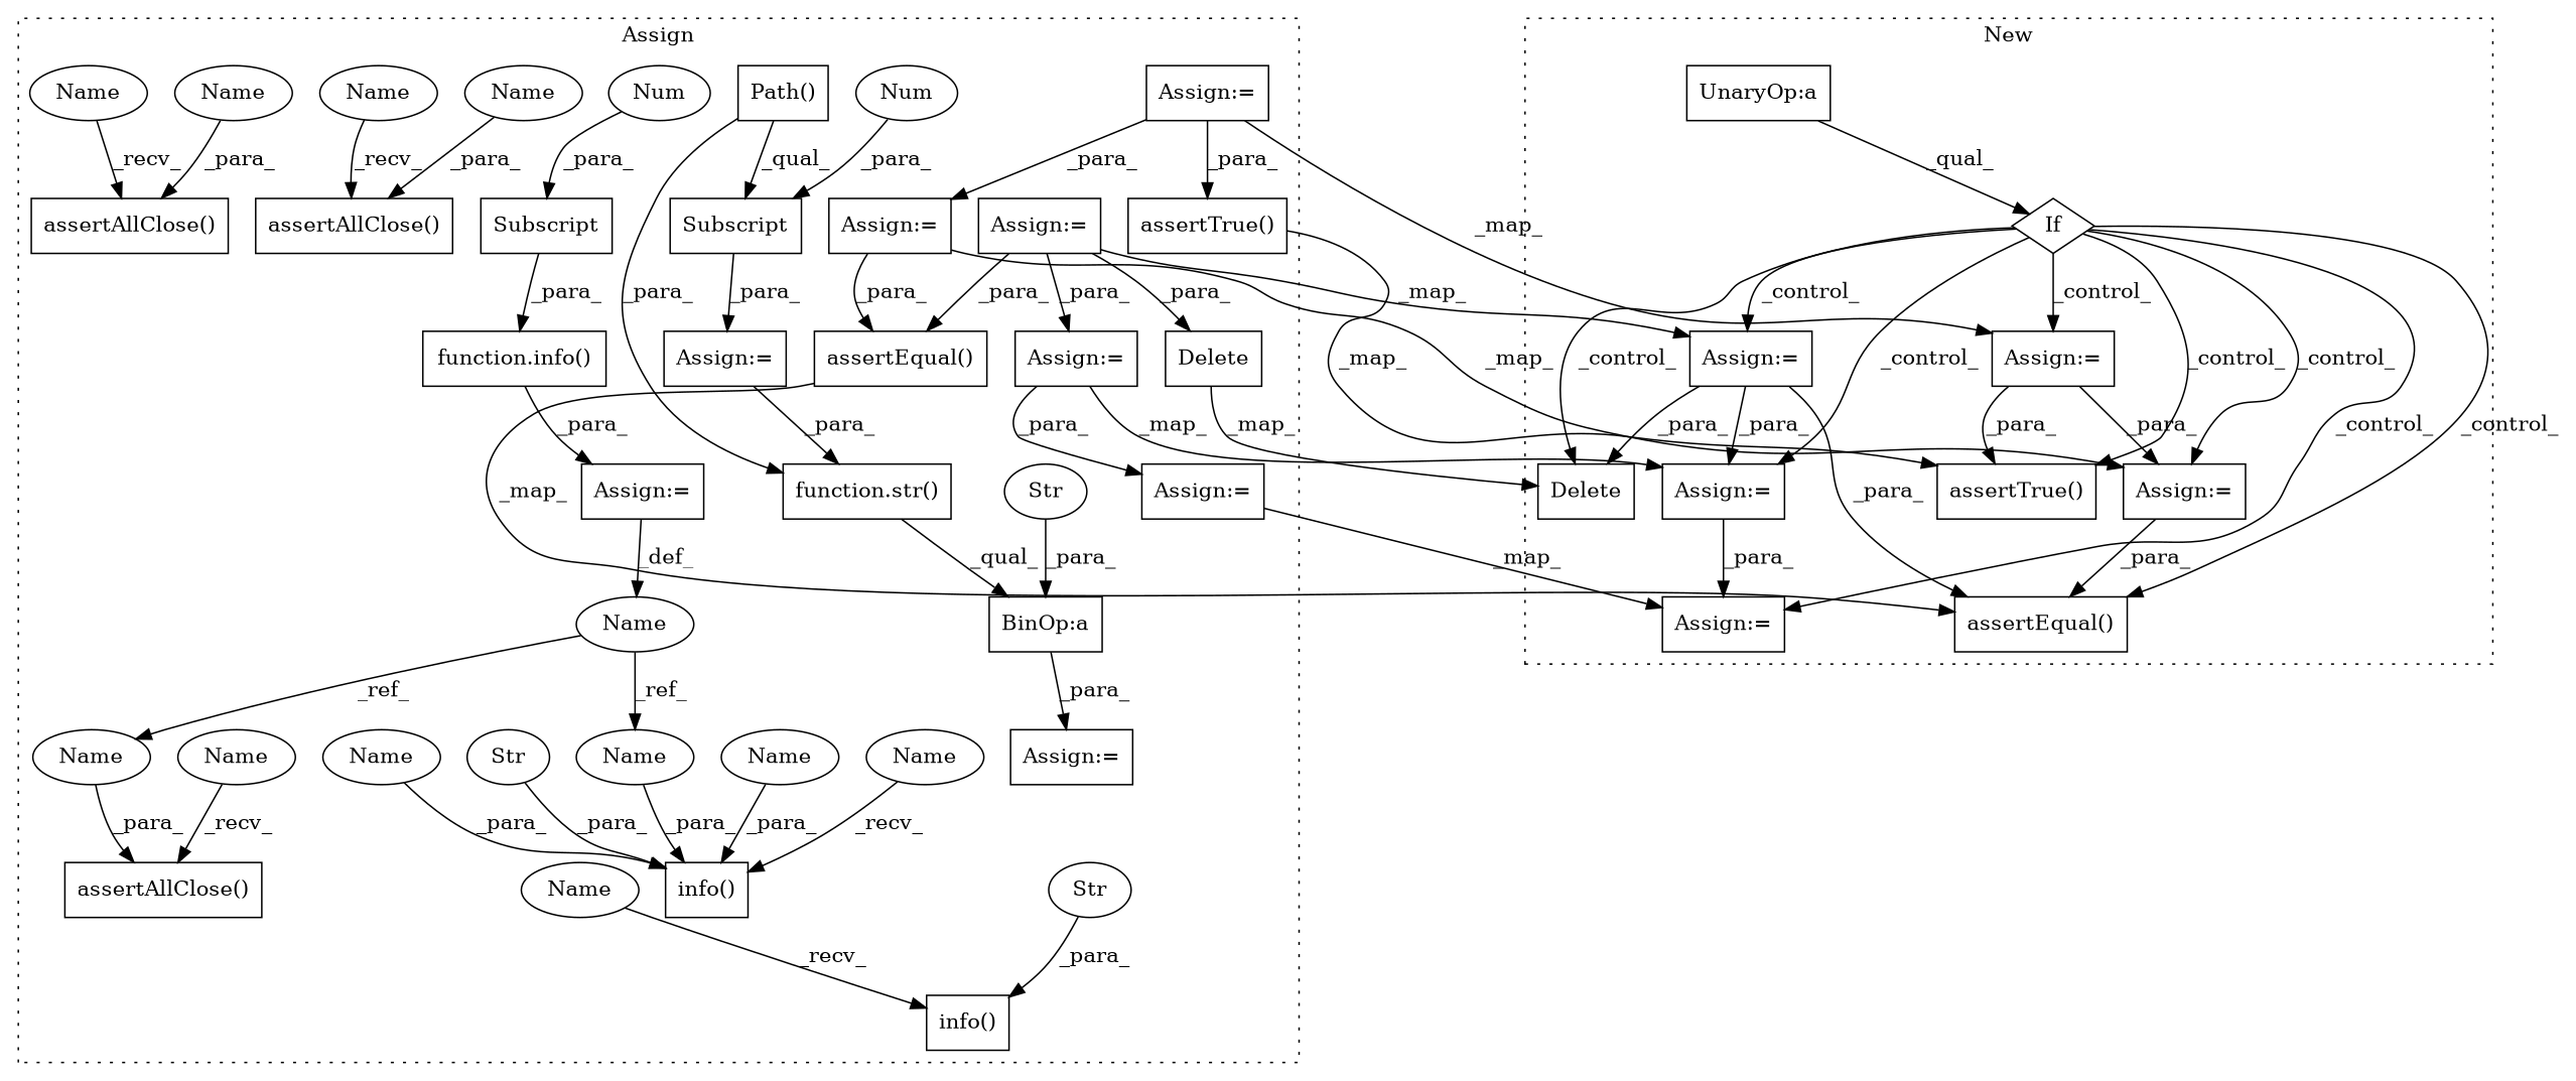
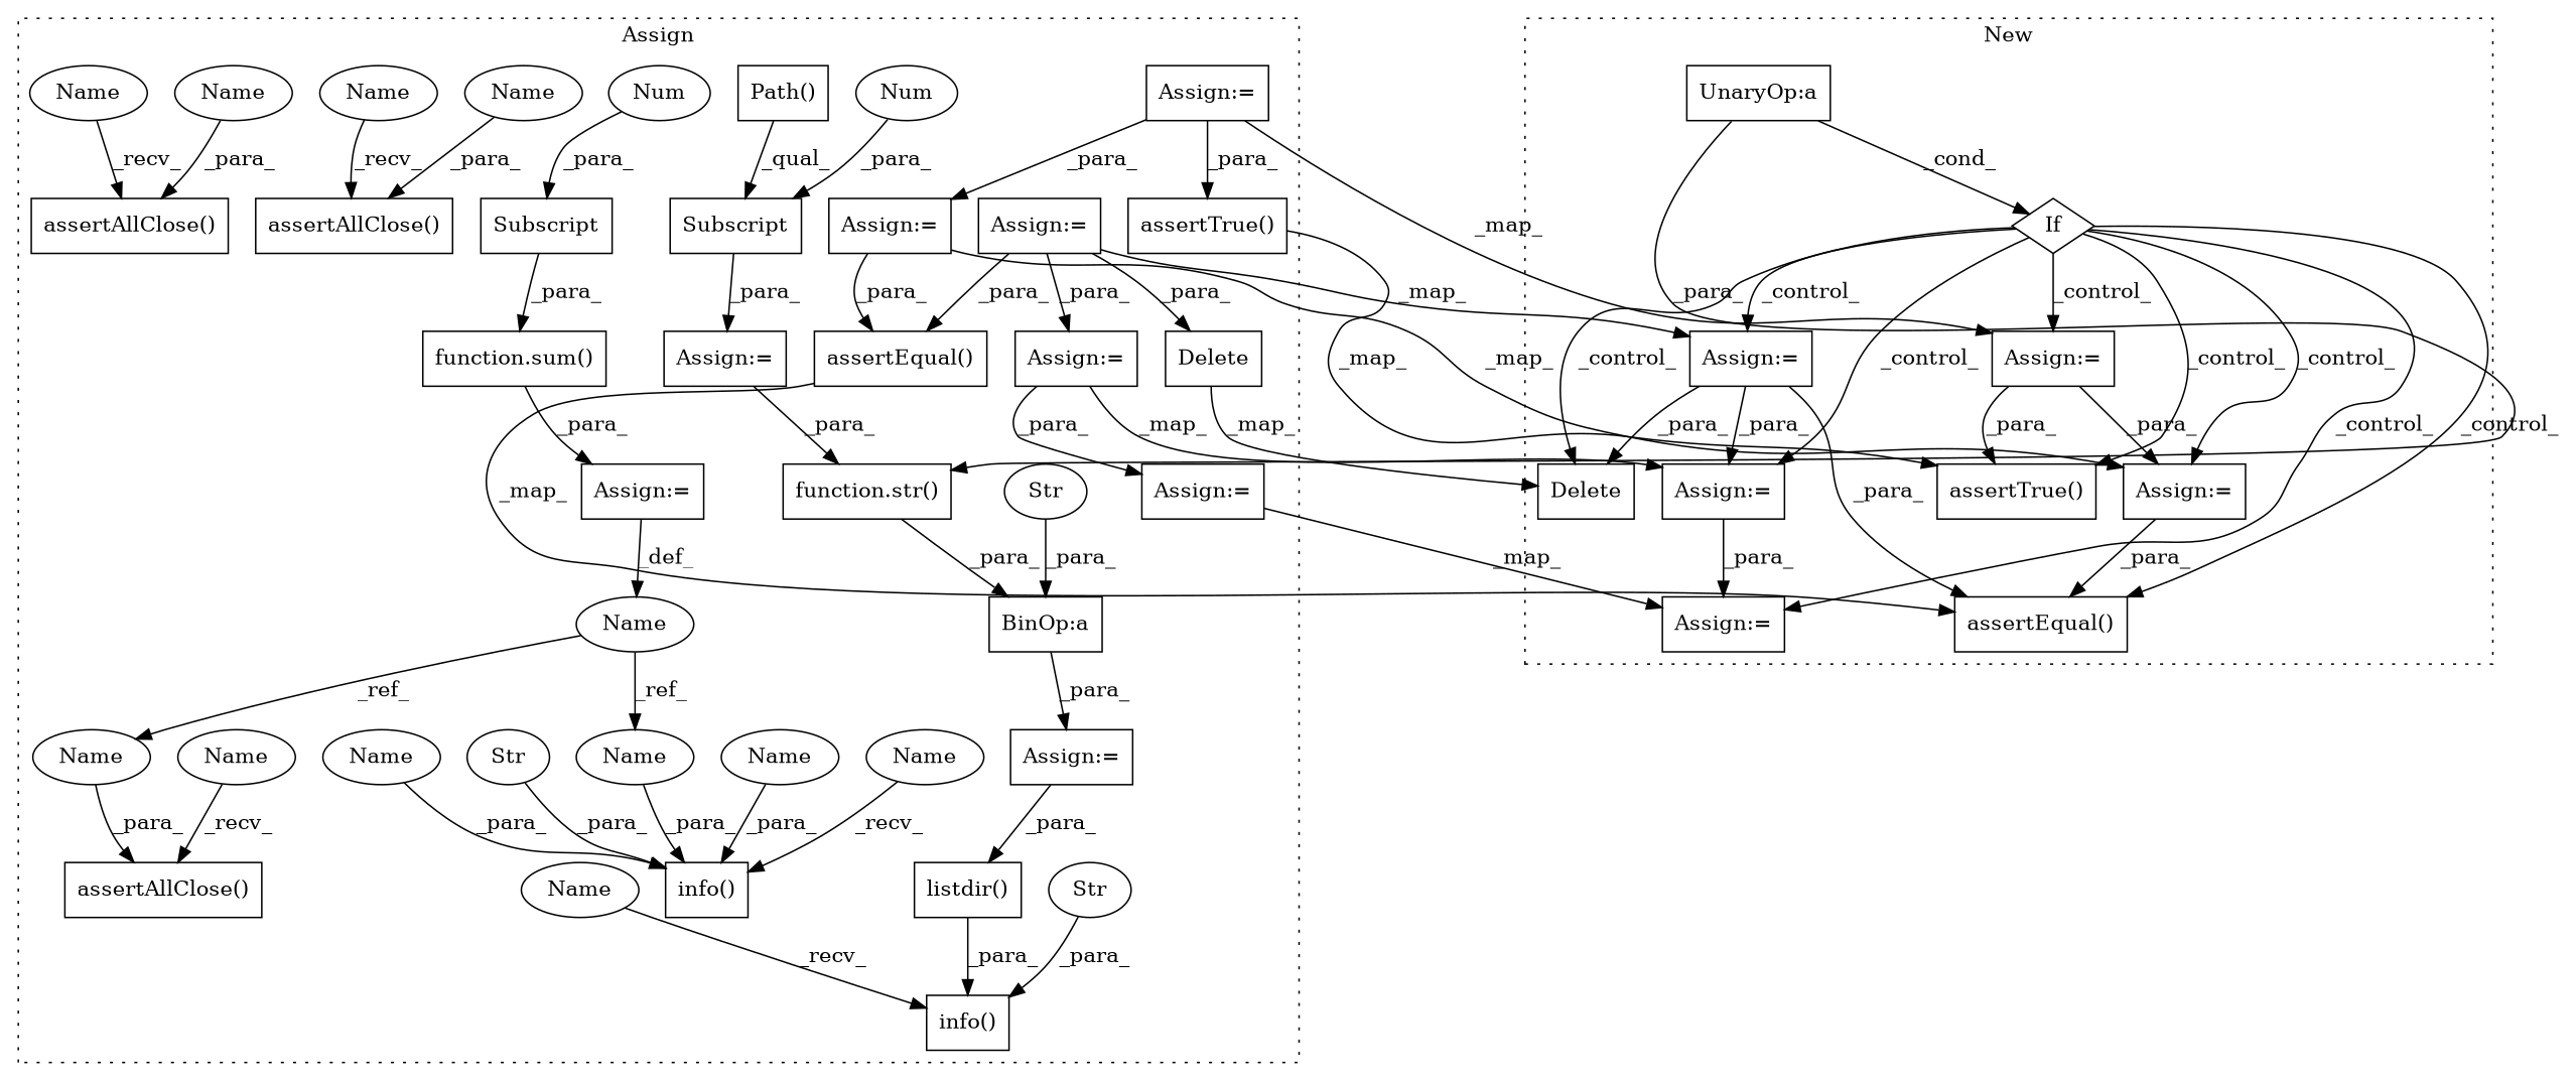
  digraph {
    node [a=75 l=3 shape=box]
    n1 [l="13,1" label="Path()" s="4782,4803"]
    n2 [a=68 label="Assign:=" s=4779]
    n3 [a=82 label="BinOp:a" s=4847]
    n4 [a=66 l=17 label=Str s=4850 shape=ellipse]
    n5 [a=68 label="Assign:=" s=4828]
    n6 [l="13,1" label="info()" s="4872,4930"]
    n7 [a=63 l="33,0" label=Subscript s="4782,0"]
    n8 [a=66 l=23 label=Str s=4885 shape=ellipse]
    n9 [l="4,1" label="function.str()" s="4831,4846"]
+   n10 [l="11,1" label="listdir()" s="4910,4929"]
    n11 [l="13,1" label="info()" s="5471,5594"]
    n12 [a=66 l=54 label=Str s=5484 shape=ellipse]
    n13 [l="20,1" label="assertAllClose()" s="5600,5650"]
    n14 [l="26,1" label="assertEqual()" s="6683,6791"]
    n15 [l="20,1" label="assertAllClose()" s="5656,5702"]
    n16 [a=87 l=15 label=Name s=5397 shape=ellipse]
    n17 [l="29,23" label="assertAllClose()" s="5849,5918"]
    n18 [a=63 l="46,0" label=Subscript s="5419,0"]
    n19 [l="16,1" label="assertTrue()" s="6557,6604"]
    n20 [a=76 l=1 label=Num s=5463 shape=ellipse]
    n21 [a=76 l=1 label=Num s=4813 shape=ellipse]
    n22 [a=68 label="Assign:=" s=5412]
-   n23 [l="4,1" label="function.info()" s="5415,5465"]
+   n23 [l="4,1" label="function.sum()" s="5415,5465"]
    n24 [a=68 label="Assign:=" s=6205]
    n25 [a=101 l=37 label=Delete s=6845]
    n26 [a=68 label="Assign:=" s=6620]
    n27 [a=68 label="Assign:=" s=6501]
    n28 [a=68 label="Assign:=" s=6345]
    n29 [a=68 label="Assign:=" s=6270]
    n30 [a=87 l=4 label=Name s=5600 shape=ellipse]
    n31 [a=87 l=4 label=Name s=5849 shape=ellipse]
    n32 [a=87 l=4 label=Name s=5656 shape=ellipse]
    n33 [a=87 l=15 label=Name s=5579 shape=ellipse]
    n34 [a=87 l=15 label=Name s=5878 shape=ellipse]
    n35 [a=87 l=8 label=Name s=5569 shape=ellipse]
    n36 [a=87 l=8 label=Name s=5676 shape=ellipse]
    n37 [a=87 l=7 label=Name s=4872 shape=ellipse]
    n38 [a=87 l=7 label=Name s=5471 shape=ellipse]
    n39 [a=87 l=10 label=Name s=5557 shape=ellipse]
    n40 [a=87 l=10 label=Name s=5620 shape=ellipse]
    n41 [a=96 label=If s=5472 shape=diamond]
    n42 [a=61 l=20 label="UnaryOp:a" s=5475]
    n43 [l="28,1" label="assertEqual()" s="6460,6572"]
    n44 [l="16,1" label="assertTrue()" s="6330,6377"]
    n45 [a=68 label="Assign:=" s=5961]
    n46 [a=101 l=37 label=Delete s=6630]
    n47 [a=68 label="Assign:=" s=6395]
    n48 [a=68 label="Assign:=" s=6272]
    n49 [a=68 label="Assign:=" s=6105]
    n50 [a=68 label="Assign:=" s=6028]
    subgraph cluster_1 {
      label=Assign
      style=dotted
      n1
      n2
      n3
      n4
      n5
      n6
      n7
      n8
      n9
+     n10
      n11
      n12
      n13
      n14
      n15
      n16
      n17
      n18
      n19
      n20
      n21
      n22
      n23
      n24
      n25
      n26
      n27
      n28
      n29
      n30
      n31
      n32
      n33
      n34
      n35
      n36
      n37
      n38
      n39
      n40
    }
    subgraph cluster_2 {
      label=New
      style=dotted
      n41
      n42
      n43
      n44
      n45
      n46
      n47
      n48
      n49
      n50
    }
    n1 -> n7 [label=_qual_]
-   n1 -> n9 [label=_para_]
+   n42 -> n9 [label=_para_]
    n2 -> n9 [label=_para_]
    n3 -> n5 [label=_para_]
    n4 -> n3 [label=_para_]
+   n5 -> n10 [label=_para_]
    n7 -> n2 [label=_para_]
    n8 -> n6 [label=_para_]
-   n9 -> n3 [label=_qual_]
+   n9 -> n3 [label=_para_]
+   n10 -> n6 [label=_para_]
    n12 -> n11 [label=_para_]
    n14 -> n43 [label=_map_]
    n16 -> n33 [label=_ref_]
    n16 -> n34 [label=_ref_]
    n18 -> n23 [label=_para_]
    n19 -> n44 [label=_map_]
    n20 -> n18 [label=_para_]
    n21 -> n7 [label=_para_]
    n22 -> n16 [label=_def_]
    n23 -> n22 [label=_para_]
    n24 -> n14 [label=_para_]
    n24 -> n25 [label=_para_]
    n24 -> n29 [label=_para_]
    n24 -> n45 [label=_map_]
    n25 -> n46 [label=_map_]
    n26 -> n14 [label=_para_]
    n26 -> n47 [label=_map_]
    n27 -> n19 [label=_para_]
    n27 -> n26 [label=_para_]
    n27 -> n48 [label=_map_]
    n28 -> n49 [label=_map_]
    n29 -> n28 [label=_para_]
    n29 -> n50 [label=_map_]
    n30 -> n13 [label=_recv_]
    n31 -> n17 [label=_recv_]
    n32 -> n15 [label=_recv_]
    n33 -> n11 [label=_para_]
    n34 -> n17 [label=_para_]
    n35 -> n11 [label=_para_]
    n36 -> n15 [label=_para_]
    n37 -> n6 [label=_recv_]
    n38 -> n11 [label=_recv_]
    n39 -> n11 [label=_para_]
    n40 -> n13 [label=_para_]
    n41 -> n43 [label=_control_]
    n41 -> n44 [label=_control_]
    n41 -> n45 [label=_control_]
    n41 -> n46 [label=_control_]
    n41 -> n47 [label=_control_]
    n41 -> n48 [label=_control_]
    n41 -> n49 [label=_control_]
    n41 -> n50 [label=_control_]
-   n42 -> n41 [label=_qual_]
+   n42 -> n41 [label=_cond_]
    n45 -> n43 [label=_para_]
    n45 -> n46 [label=_para_]
    n45 -> n50 [label=_para_]
    n47 -> n43 [label=_para_]
    n48 -> n44 [label=_para_]
    n48 -> n47 [label=_para_]
    n50 -> n49 [label=_para_]
  }
